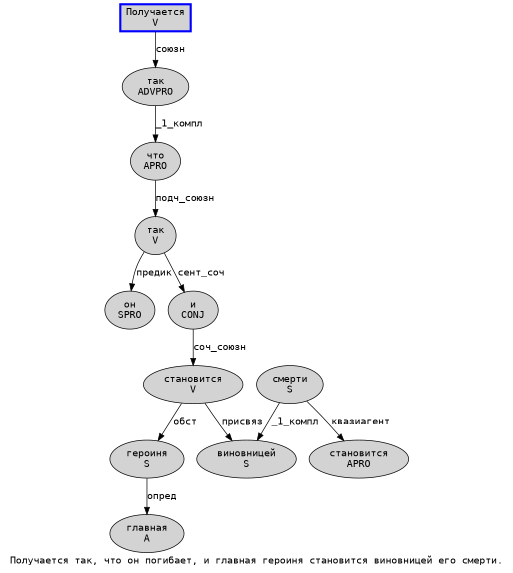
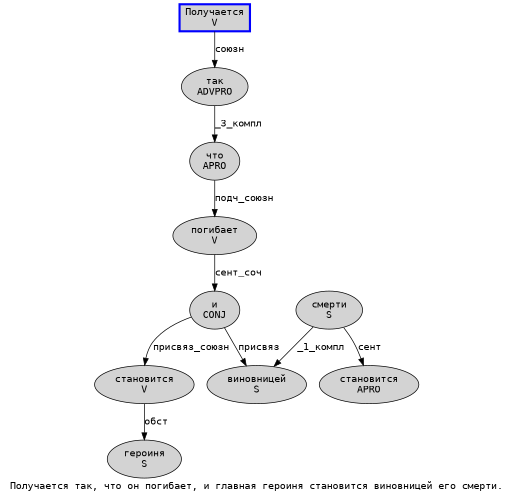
  digraph {
    fontname="DejaVu Sans Mono"
    label="Получается так, что он погибает, и главная героиня становится виновницей его смерти."
    node [fillcolor=lightgray fontname="DejaVu Sans Mono" penwidth=1 shape=ellipse style=filled]
    edge [fontname="DejaVu Sans Mono"]
    n1 [color=blue label="Получается\nV" penwidth=3 shape=box]
    n2 [label="так\nADVPRO"]
    n3 [label="что\nAPRO"]
-   n4 [label="так\nV"]
-   n5 [label="он\nSPRO"]
+   n4 [label="погибает\nV"]
    n6 [label="и\nCONJ"]
    n7 [label="становится\nV"]
    n8 [label="героиня\nS"]
    n9 [label="виновницей\nS"]
-   n10 [label="главная\nA"]
    n11 [label="смерти\nS"]
    n12 [label="становится\nAPRO"]
    n1 -> n2 [label="союзн"]
-   n2 -> n3 [label="_1_компл"]
+   n2 -> n3 [label="_3_компл"]
    n3 -> n4 [label="подч_союзн"]
-   n4 -> n5 [label="предик"]
    n4 -> n6 [label="сент_соч"]
-   n6 -> n7 [label="соч_союзн"]
+   n6 -> n7 [label="присвяз_союзн"]
    n7 -> n8 [label="обст"]
-   n7 -> n9 [label="присвяз"]
-   n8 -> n10 [label="опред"]
+   n6 -> n9 [label="присвяз"]
    n11 -> n9 [label="_1_компл"]
-   n11 -> n12 [label="квазиагент"]
+   n11 -> n12 [label="сент"]
  }
